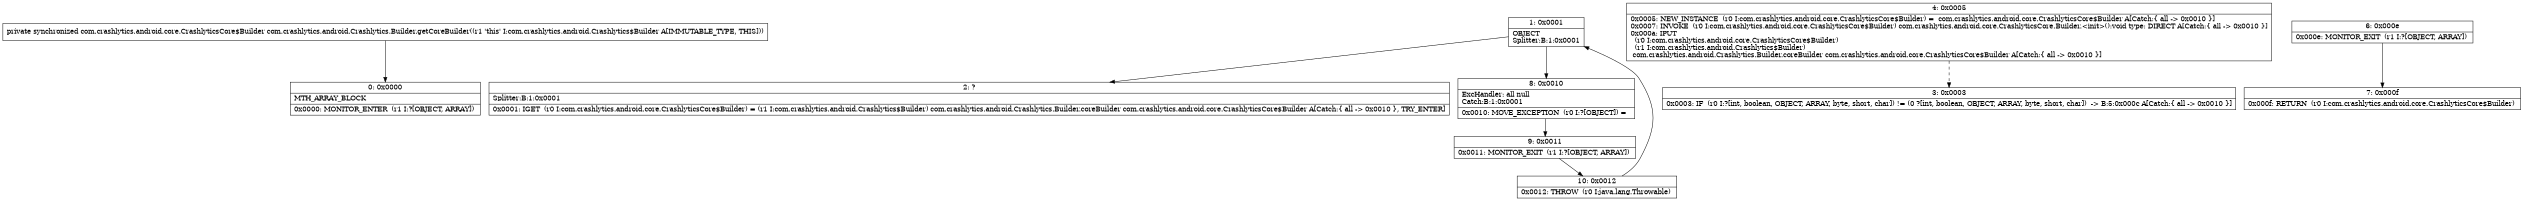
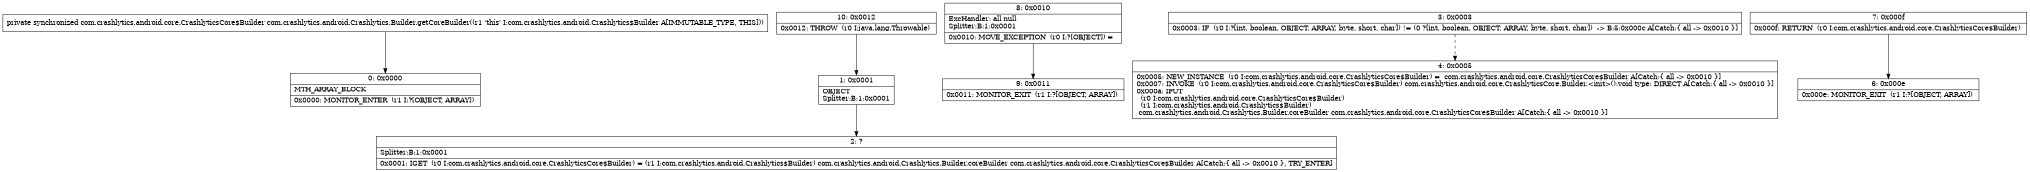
  digraph {
    node [shape=record]
    n1 [label="{0\:\ 0x0000|MTH_ARRAY_BLOCK\l|0x0000: MONITOR_ENTER  (r1 I:?[OBJECT, ARRAY]) \l}"]
    n2 [label="{1\:\ 0x0001|OBJECT\lSplitter:B:1:0x0001\l}"]
    n3 [label="{2\:\ ?|Splitter:B:1:0x0001\l|0x0001: IGET  (r0 I:com.crashlytics.android.core.CrashlyticsCore$Builder) = (r1 I:com.crashlytics.android.Crashlytics$Builder) com.crashlytics.android.Crashlytics.Builder.coreBuilder com.crashlytics.android.core.CrashlyticsCore$Builder A[Catch:\{ all \-\> 0x0010 \}, TRY_ENTER]\l}"]
-   n4 [label="{8\:\ 0x0010|ExcHandler: all null\lCatch:B:1:0x0001\l|0x0010: MOVE_EXCEPTION  (r0 I:?[OBJECT]) =  \l}"]
+   n4 [label="{8\:\ 0x0010|ExcHandler: all null\lSplitter:B:1:0x0001\l|0x0010: MOVE_EXCEPTION  (r0 I:?[OBJECT]) =  \l}"]
    n5 [label="{9\:\ 0x0011|0x0011: MONITOR_EXIT  (r1 I:?[OBJECT, ARRAY]) \l}"]
    n6 [label="{3\:\ 0x0003|0x0003: IF  (r0 I:?[int, boolean, OBJECT, ARRAY, byte, short, char]) != (0 ?[int, boolean, OBJECT, ARRAY, byte, short, char])  \-\> B:5:0x000c A[Catch:\{ all \-\> 0x0010 \}]\l}"]
    n7 [label="{4\:\ 0x0005|0x0005: NEW_INSTANCE  (r0 I:com.crashlytics.android.core.CrashlyticsCore$Builder) =  com.crashlytics.android.core.CrashlyticsCore$Builder A[Catch:\{ all \-\> 0x0010 \}]\l0x0007: INVOKE  (r0 I:com.crashlytics.android.core.CrashlyticsCore$Builder) com.crashlytics.android.core.CrashlyticsCore.Builder.\<init\>():void type: DIRECT A[Catch:\{ all \-\> 0x0010 \}]\l0x000a: IPUT  \l  (r0 I:com.crashlytics.android.core.CrashlyticsCore$Builder)\l  (r1 I:com.crashlytics.android.Crashlytics$Builder)\l com.crashlytics.android.Crashlytics.Builder.coreBuilder com.crashlytics.android.core.CrashlyticsCore$Builder A[Catch:\{ all \-\> 0x0010 \}]\l}"]
    n8 [label="{6\:\ 0x000e|0x000e: MONITOR_EXIT  (r1 I:?[OBJECT, ARRAY]) \l}"]
    n9 [label="{7\:\ 0x000f|0x000f: RETURN  (r0 I:com.crashlytics.android.core.CrashlyticsCore$Builder) \l}"]
    n10 [label="{10\:\ 0x0012|0x0012: THROW  (r0 I:java.lang.Throwable) \l}"]
    n11 [label="{private synchronized com.crashlytics.android.core.CrashlyticsCore$Builder com.crashlytics.android.Crashlytics.Builder.getCoreBuilder((r1 'this' I:com.crashlytics.android.Crashlytics$Builder A[IMMUTABLE_TYPE, THIS])) }"]
    n2 -> n3
-   n2 -> n4
    n4 -> n5
-   n5 -> n10
-   n7 -> n6 [style=dashed]
-   n8 -> n9
+   n6 -> n7 [style=dashed]
+   n9 -> n8
    n10 -> n2
    n11 -> n1
  }
